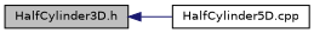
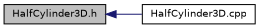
  digraph {
    rankdir=LR
    node [color=black fontname=Helvetica fontsize=10 shape=record style=filled]
    n1 [fillcolor=grey75 fontcolor=black height=0.2 label="HalfCylinder3D.h" width=0.4]
-   n2 [fillcolor=white height=0.2 label="HalfCylinder5D.cpp" width=0.4]
+   n2 [fillcolor=white height=0.2 label="HalfCylinder3D.cpp" width=0.4]
    n1 -> n2 [color=midnightblue dir=back fontname=Helvetica fontsize=10 labelfontname=Helvetica labelfontsize=10 style=solid]
  }
